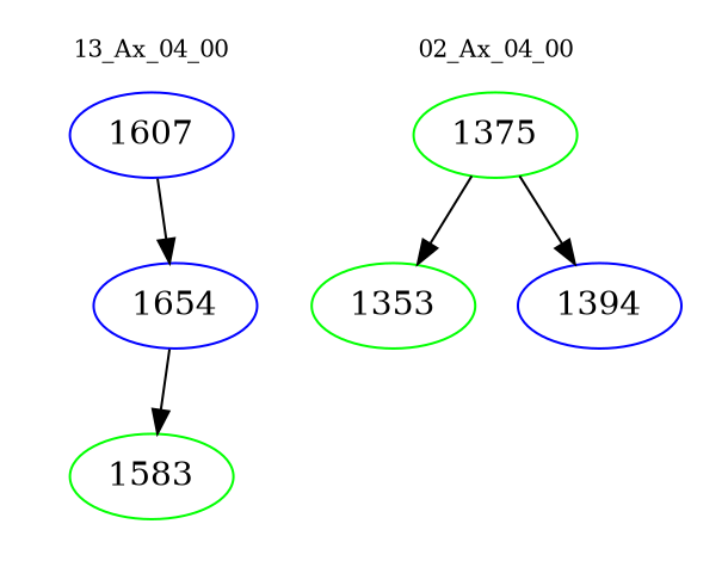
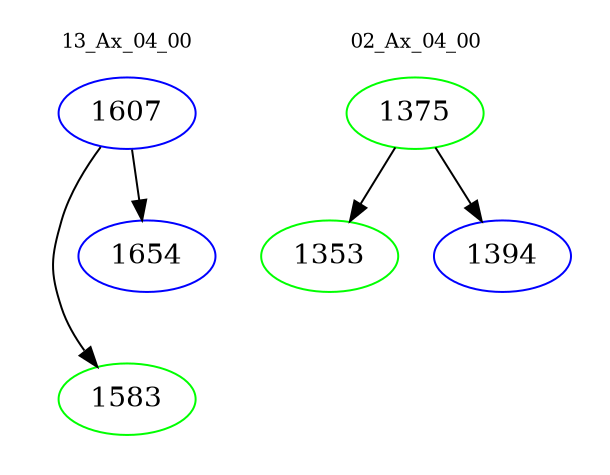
  digraph {
    node [color=blue]
    edge [color=black]
    n1 [label=1607]
    n2 [color=green label=1583]
    n3 [label=1654]
    n4 [color=green label=1375]
    n5 [color=green label=1353]
    n6 [label=1394]
    subgraph cluster_1 {
      color=white
      fontsize=10
      label="13_Ax_04_00"
      n1
      n2
      n3
    }
    subgraph cluster_2 {
      color=white
      fontsize=10
      label="02_Ax_04_00"
      n4
      n5
      n6
    }
-   n3 -> n2
+   n1 -> n2
    n1 -> n3
    n4 -> n5
    n4 -> n6
  }
